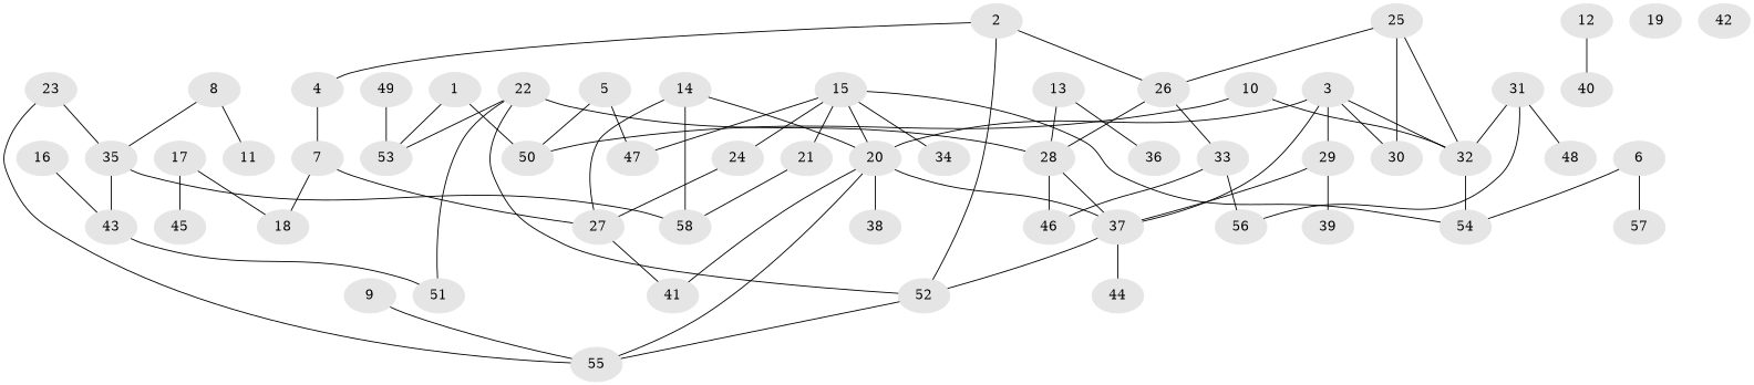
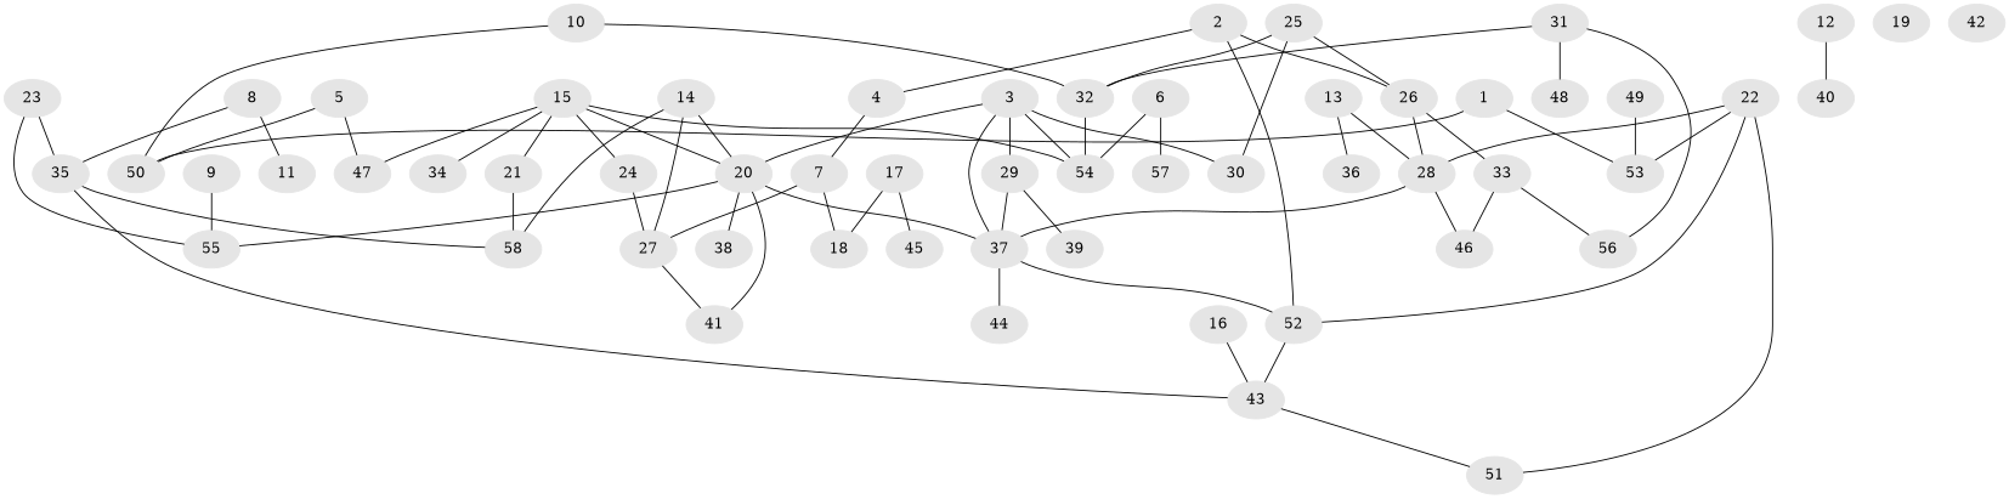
  graph {
    node [color=gray90 style=filled]
    1
    50
    53
    2
    4
    26
    52
    7
    12
    40
    28
    33
    55
    3
    20
    29
    30
    37
    54
    38
    41
    39
    44
    18
    27
    5
    47
    6
    57
    8
    11
    35
    58
    43
    9
    10
    32
    13
    36
    46
    14
    15
    21
    24
    34
    16
    51
    17
    45
    19
    22
    23
    25
    56
    31
    48
    42
    49
    1 -- 50
    1 -- 53
    2 -- 4
    2 -- 26
    2 -- 52
    4 -- 7
    26 -- 28
    26 -- 33
-   52 -- 55
+   52 -- 43
    7 -- 18
    7 -- 27
    12 -- 40
    28 -- 37
    28 -- 46
    33 -- 46
    33 -- 56
    3 -- 20
    3 -- 29
    3 -- 30
    3 -- 37
-   3 -- 32
+   3 -- 54
    20 -- 55
    20 -- 37
    20 -- 38
    20 -- 41
    29 -- 37
    29 -- 39
    37 -- 52
    37 -- 44
    27 -- 41
    5 -- 50
    5 -- 47
    6 -- 54
    6 -- 57
    8 -- 11
    8 -- 35
    35 -- 58
    35 -- 43
    43 -- 51
    9 -- 55
    10 -- 50
    10 -- 32
    32 -- 54
    13 -- 28
    13 -- 36
    14 -- 20
    14 -- 27
    14 -- 58
    15 -- 20
    15 -- 54
    15 -- 47
    15 -- 21
    15 -- 24
    15 -- 34
    21 -- 58
    24 -- 27
    16 -- 43
    17 -- 18
    17 -- 45
    22 -- 53
    22 -- 52
    22 -- 28
    22 -- 51
    23 -- 55
    23 -- 35
    25 -- 26
    25 -- 30
    25 -- 32
    31 -- 32
    31 -- 56
    31 -- 48
    49 -- 53
  }
